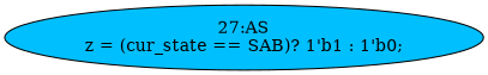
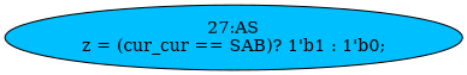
  strict digraph {
-   n1 [ast="<pyverilog.vparser.ast.Assign object at 0x7fd7d2be5d90>" def_var="['z']" fillcolor=deepskyblue label="27:AS\nz = (cur_state == SAB)? 1'b1 : 1'b0;" statements="[]" style=filled typ=Assign use_var="['cur_state']"]
+   n1 [ast="<pyverilog.vparser.ast.Assign object at 0x7fd7d2be5d90>" def_var="['z']" fillcolor=deepskyblue label="27:AS\nz = (cur_cur == SAB)? 1'b1 : 1'b0;" statements="[]" style=filled typ=Assign use_var="['cur_state']"]
  }
